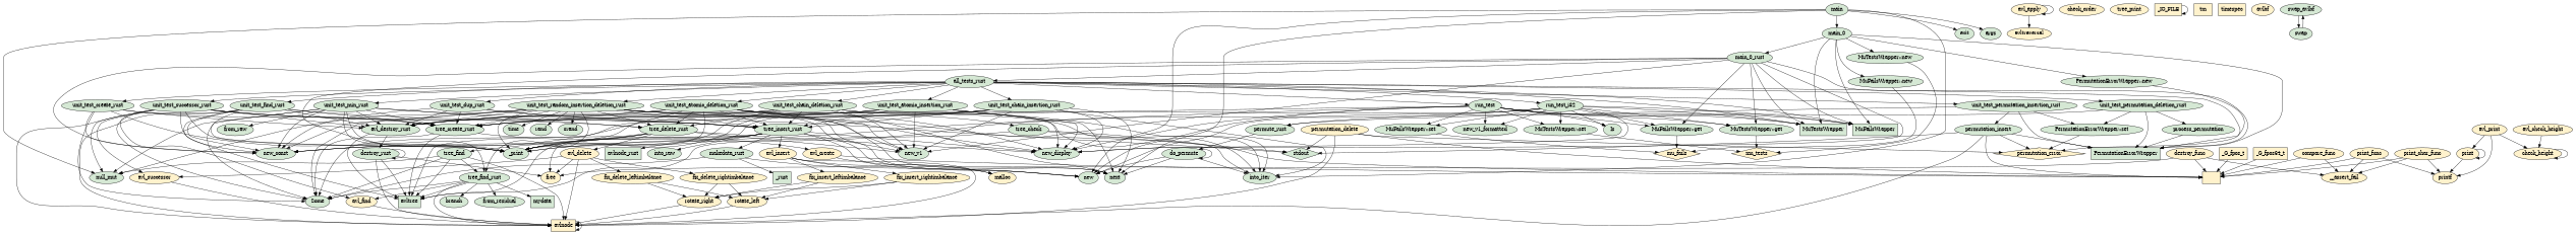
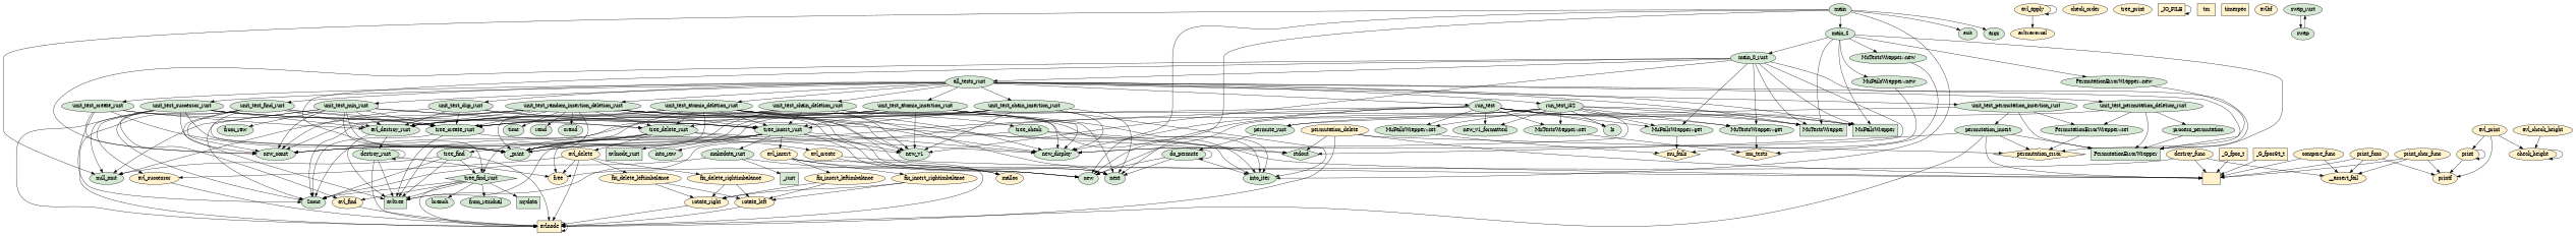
  digraph {
    node [fillcolor="#D5E8D4" language=target shape=ellipse style=filled type=functions]
    avl_create [fillcolor="#FFF2CC" language=source]
    "" [fillcolor="#FFF2CC" language=source shape=box type=structs]
    malloc [fillcolor="#FFF2CC" language=source]
    avl_find [fillcolor="#FFF2CC" language=source]
    avlnode [fillcolor="#FFF2CC" language=source shape=box type=structs]
    avl_successor [fillcolor="#FFF2CC" language=source]
    avl_apply [fillcolor="#FFF2CC" language=source]
    avltraversal [fillcolor="#FFF2CC" language=source type=enums]
    avl_print [fillcolor="#FFF2CC" language=source]
    check_height [fillcolor="#FFF2CC" language=source]
    print [fillcolor="#FFF2CC" language=source]
    printf [fillcolor="#FFF2CC" language=source]
    avl_check_height [fillcolor="#FFF2CC" language=source]
    avl_insert [fillcolor="#FFF2CC" language=source]
    fix_insert_leftimbalance [fillcolor="#FFF2CC" language=source]
    fix_insert_rightimbalance [fillcolor="#FFF2CC" language=source]
    rotate_left [fillcolor="#FFF2CC" language=source]
    rotate_right [fillcolor="#FFF2CC" language=source]
    avl_delete [fillcolor="#FFF2CC" language=source]
    fix_delete_leftimbalance [fillcolor="#FFF2CC" language=source]
    fix_delete_rightimbalance [fillcolor="#FFF2CC" language=source]
    free [fillcolor="#FFF2CC" language=source]
    check_order [fillcolor="#FFF2CC" language=source]
    compare_func [fillcolor="#FFF2CC" language=source]
    __assert_fail [fillcolor="#FFF2CC" language=source]
    destroy_func [fillcolor="#FFF2CC" language=source]
    print_func [fillcolor="#FFF2CC" language=source]
    print_char_func [fillcolor="#FFF2CC" language=source]
    main_0
    "PermutationErrorWrapper::new"
    main_0_rust
    "MuFailsWrapper::new"
    "MuTestsWrapper::new"
    PermutationErrorWrapper [shape=box type=structs]
    MuFailsWrapper [shape=box type=structs]
    MuTestsWrapper [shape=box type=structs]
    permutation_error [fillcolor="#FFF2CC" language=source shape=diamond type=globals]
    "MuFailsWrapper::get"
    _print
    new_const
    "MuTestsWrapper::get"
    new_display
    all_tests_rust
    new_v1
    mu_fails [fillcolor="#FFF2CC" language=source shape=diamond type=globals]
    mu_tests [fillcolor="#FFF2CC" language=source shape=diamond type=globals]
    tree_print [fillcolor="#FFF2CC" language=source]
    tree_check
    stdout [shape=diamond type=globals]
    avltree [shape=box type=structs]
    permutation_insert
    permutation_delete [fillcolor="#FFF2CC" language=source]
    _G_fpos_t [fillcolor="#FFF2CC" language=source shape=box type=structs]
    _G_fpos64_t [fillcolor="#FFF2CC" language=source shape=box type=structs]
    _IO_FILE [fillcolor="#FFF2CC" language=source shape=box type=structs]
    tm [fillcolor="#FFF2CC" language=source shape=box type=structs]
    timespec [fillcolor="#FFF2CC" language=source shape=box type=structs]
    avlbf [fillcolor="#FFF2CC" language=source type=enums]
    permute_rust
    do_permute
    new
    into_iter
    next
    tree_create_rust
    Some
    unit_test_successor_rust
    avl_destroy_rust
    tree_insert_rust
    tree_delete_rust
    null_mut
    destroy_rust
    makedata_rust
    avlnode_rust [shape=box type=structs]
    into_raw
    tree_find
    unit_test_permutation_deletion_rust
    process_permutation
    "PermutationErrorWrapper::set"
    run_test
    "MuTestsWrapper::set"
    "MuFailsWrapper::set"
    new_v1_formatted
    Is
    unit_test_find_rust
    unit_test_chain_insertion_rust
    unit_test_create_rust
    run_test_i32
    unit_test_atomic_deletion_rust
    unit_test_dup_rust
    unit_test_chain_deletion_rust
    unit_test_min_rust
    unit_test_atomic_insertion_rust
    unit_test_permutation_insertion_rust
    unit_test_random_insertion_deletion_rust
-   tree_find_rust
+   tree_find_rust [shape=diamond]
    from_raw
    time
    rand
    srand
-   swap_rust [label=swap_avlbf]
+   swap_rust
    swap
    branch
    from_residual
    mydata [shape=box type=structs]
    main
    exit
    args
    _rust [shape=box type=structs]
    avl_create -> ""
    avl_create -> malloc
    avl_find -> avlnode
    avlnode -> avlnode
    avl_successor -> avlnode
    avl_apply -> avl_apply
    avl_apply -> avltraversal
    avl_print -> check_height
    avl_print -> print
    avl_print -> printf
    check_height -> check_height
    print -> print
    print -> printf
    avl_check_height -> check_height
    avl_insert -> malloc
    avl_insert -> avlnode
    avl_insert -> fix_insert_leftimbalance
    avl_insert -> fix_insert_rightimbalance
    fix_insert_leftimbalance -> rotate_left
    fix_insert_leftimbalance -> rotate_right
    fix_insert_rightimbalance -> rotate_left
    fix_insert_rightimbalance -> rotate_right
    rotate_left -> avlnode
    rotate_right -> avlnode
    avl_delete -> avlnode
    avl_delete -> avl_successor
    avl_delete -> fix_delete_leftimbalance
    avl_delete -> fix_delete_rightimbalance
    avl_delete -> free
    fix_delete_leftimbalance -> rotate_left
    fix_delete_leftimbalance -> rotate_right
    fix_delete_rightimbalance -> rotate_left
    fix_delete_rightimbalance -> rotate_right
    compare_func -> ""
    compare_func -> __assert_fail
    destroy_func -> ""
    destroy_func -> free
    destroy_func -> __assert_fail
    print_func -> ""
    print_func -> printf
    print_func -> __assert_fail
    print_char_func -> ""
    print_char_func -> printf
    print_char_func -> __assert_fail
    main_0 -> "PermutationErrorWrapper::new"
    main_0 -> main_0_rust
    main_0 -> "MuFailsWrapper::new"
    main_0 -> "MuTestsWrapper::new"
    main_0 -> PermutationErrorWrapper
    main_0 -> MuFailsWrapper
    main_0 -> MuTestsWrapper
    "PermutationErrorWrapper::new" -> permutation_error
    main_0_rust -> PermutationErrorWrapper
    main_0_rust -> MuFailsWrapper
    main_0_rust -> MuTestsWrapper
    main_0_rust -> "MuFailsWrapper::get"
    main_0_rust -> _print
    main_0_rust -> new_const
    main_0_rust -> "MuTestsWrapper::get"
    main_0_rust -> new_display
    main_0_rust -> all_tests_rust
    main_0_rust -> new_v1
    "MuFailsWrapper::new" -> mu_fails
    "MuTestsWrapper::new" -> mu_tests
    "MuFailsWrapper::get" -> mu_fails
    "MuTestsWrapper::get" -> mu_tests
    all_tests_rust -> PermutationErrorWrapper
    all_tests_rust -> MuFailsWrapper
    all_tests_rust -> MuTestsWrapper
    all_tests_rust -> unit_test_successor_rust
    all_tests_rust -> unit_test_permutation_deletion_rust
    all_tests_rust -> run_test
    all_tests_rust -> unit_test_find_rust
    all_tests_rust -> unit_test_chain_insertion_rust
    all_tests_rust -> unit_test_create_rust
    all_tests_rust -> run_test_i32
    all_tests_rust -> unit_test_atomic_deletion_rust
    all_tests_rust -> unit_test_dup_rust
    all_tests_rust -> unit_test_chain_deletion_rust
    all_tests_rust -> unit_test_min_rust
    all_tests_rust -> unit_test_atomic_insertion_rust
    all_tests_rust -> unit_test_permutation_insertion_rust
    all_tests_rust -> unit_test_random_insertion_deletion_rust
    tree_check -> ""
    tree_check -> stdout
    tree_check -> avltree
    permutation_insert -> ""
    permutation_insert -> avlnode
    permutation_insert -> PermutationErrorWrapper
    permutation_insert -> permutation_error
    permutation_insert -> stdout
    permutation_delete -> ""
    permutation_delete -> avlnode
    permutation_delete -> permutation_error
    permutation_delete -> stdout
    _G_fpos_t -> ""
    _G_fpos64_t -> ""
    _IO_FILE -> _IO_FILE
    permute_rust -> do_permute
    do_permute -> do_permute
    do_permute -> new
    do_permute -> into_iter
    do_permute -> next
    tree_create_rust -> avl_create
    tree_create_rust -> avltree
    tree_create_rust -> Some
    unit_test_successor_rust -> avlnode
    unit_test_successor_rust -> avl_successor
    unit_test_successor_rust -> _print
    unit_test_successor_rust -> new_const
    unit_test_successor_rust -> tree_create_rust
    unit_test_successor_rust -> Some
    unit_test_successor_rust -> avl_destroy_rust
    unit_test_successor_rust -> tree_insert_rust
    unit_test_successor_rust -> tree_delete_rust
    unit_test_successor_rust -> null_mut
    avl_destroy_rust -> avltree
    avl_destroy_rust -> destroy_rust
    tree_insert_rust -> avl_insert
    tree_insert_rust -> free
    tree_insert_rust -> _print
    tree_insert_rust -> new_display
    tree_insert_rust -> new_v1
    tree_insert_rust -> avltree
    tree_insert_rust -> new
    tree_insert_rust -> makedata_rust
    tree_insert_rust -> avlnode_rust
    tree_insert_rust -> into_raw
    tree_delete_rust -> avl_delete
    tree_delete_rust -> _print
    tree_delete_rust -> new_const
    tree_delete_rust -> new_display
    tree_delete_rust -> new_v1
    tree_delete_rust -> avltree
    tree_delete_rust -> tree_find
    destroy_rust -> avlnode
    destroy_rust -> free
    destroy_rust -> avltree
    destroy_rust -> destroy_rust
    makedata_rust -> new
    makedata_rust -> Some
    makedata_rust -> _rust
    tree_find -> avlnode
    tree_find -> avltree
    tree_find -> Some
    tree_find -> null_mut
    tree_find -> tree_find_rust
    unit_test_permutation_deletion_rust -> PermutationErrorWrapper
    unit_test_permutation_deletion_rust -> permute_rust
    unit_test_permutation_deletion_rust -> process_permutation
    unit_test_permutation_deletion_rust -> "PermutationErrorWrapper::set"
    process_permutation -> PermutationErrorWrapper
    "PermutationErrorWrapper::set" -> permutation_error
    run_test -> MuFailsWrapper
    run_test -> MuTestsWrapper
    run_test -> "MuFailsWrapper::get"
    run_test -> _print
    run_test -> new_const
    run_test -> "MuTestsWrapper::get"
    run_test -> new_display
    run_test -> new
    run_test -> "MuTestsWrapper::set"
    run_test -> "MuFailsWrapper::set"
    run_test -> new_v1_formatted
    run_test -> Is
    "MuTestsWrapper::set" -> mu_tests
    "MuFailsWrapper::set" -> mu_fails
    unit_test_find_rust -> avl_find
    unit_test_find_rust -> avlnode
    unit_test_find_rust -> _print
    unit_test_find_rust -> new_const
    unit_test_find_rust -> avltree
    unit_test_find_rust -> tree_create_rust
    unit_test_find_rust -> avl_destroy_rust
    unit_test_find_rust -> tree_insert_rust
    unit_test_chain_insertion_rust -> _print
    unit_test_chain_insertion_rust -> new_display
    unit_test_chain_insertion_rust -> new_v1
    unit_test_chain_insertion_rust -> into_iter
    unit_test_chain_insertion_rust -> next
    unit_test_chain_insertion_rust -> tree_create_rust
    unit_test_chain_insertion_rust -> avl_destroy_rust
    unit_test_chain_insertion_rust -> tree_insert_rust
    unit_test_create_rust -> _print
    unit_test_create_rust -> new_const
    unit_test_create_rust -> tree_create_rust
    unit_test_create_rust -> Some
    unit_test_create_rust -> avl_destroy_rust
    run_test_i32 -> MuFailsWrapper
    run_test_i32 -> MuTestsWrapper
    run_test_i32 -> "MuFailsWrapper::get"
    run_test_i32 -> _print
    run_test_i32 -> new_const
    run_test_i32 -> "MuTestsWrapper::get"
    run_test_i32 -> new_display
    run_test_i32 -> new
    run_test_i32 -> "MuTestsWrapper::set"
    run_test_i32 -> "MuFailsWrapper::set"
    run_test_i32 -> new_v1_formatted
    run_test_i32 -> Is
    unit_test_atomic_deletion_rust -> _print
    unit_test_atomic_deletion_rust -> new_display
    unit_test_atomic_deletion_rust -> new_v1
    unit_test_atomic_deletion_rust -> tree_check
    unit_test_atomic_deletion_rust -> into_iter
    unit_test_atomic_deletion_rust -> next
    unit_test_atomic_deletion_rust -> tree_create_rust
    unit_test_atomic_deletion_rust -> Some
    unit_test_atomic_deletion_rust -> avl_destroy_rust
    unit_test_atomic_deletion_rust -> tree_insert_rust
    unit_test_atomic_deletion_rust -> tree_delete_rust
    unit_test_dup_rust -> new_const
    unit_test_dup_rust -> stdout
    unit_test_dup_rust -> tree_create_rust
    unit_test_dup_rust -> avl_destroy_rust
    unit_test_dup_rust -> tree_insert_rust
    unit_test_chain_deletion_rust -> _print
    unit_test_chain_deletion_rust -> new_display
    unit_test_chain_deletion_rust -> new_v1
    unit_test_chain_deletion_rust -> into_iter
    unit_test_chain_deletion_rust -> next
    unit_test_chain_deletion_rust -> tree_create_rust
    unit_test_chain_deletion_rust -> avl_destroy_rust
    unit_test_chain_deletion_rust -> tree_insert_rust
    unit_test_chain_deletion_rust -> tree_delete_rust
    unit_test_min_rust -> _print
    unit_test_min_rust -> new_const
    unit_test_min_rust -> tree_create_rust
    unit_test_min_rust -> Some
    unit_test_min_rust -> avl_destroy_rust
    unit_test_min_rust -> tree_insert_rust
    unit_test_min_rust -> tree_delete_rust
    unit_test_min_rust -> null_mut
    unit_test_min_rust -> tree_find_rust
    unit_test_min_rust -> from_raw
    unit_test_atomic_insertion_rust -> _print
    unit_test_atomic_insertion_rust -> new_display
    unit_test_atomic_insertion_rust -> new_v1
    unit_test_atomic_insertion_rust -> into_iter
    unit_test_atomic_insertion_rust -> next
    unit_test_atomic_insertion_rust -> tree_create_rust
    unit_test_atomic_insertion_rust -> avl_destroy_rust
    unit_test_atomic_insertion_rust -> tree_insert_rust
    unit_test_permutation_insertion_rust -> PermutationErrorWrapper
    unit_test_permutation_insertion_rust -> permutation_insert
    unit_test_permutation_insertion_rust -> permute_rust
    unit_test_permutation_insertion_rust -> "PermutationErrorWrapper::set"
    unit_test_random_insertion_deletion_rust -> _print
    unit_test_random_insertion_deletion_rust -> new_const
    unit_test_random_insertion_deletion_rust -> new_display
    unit_test_random_insertion_deletion_rust -> new_v1
    unit_test_random_insertion_deletion_rust -> new
    unit_test_random_insertion_deletion_rust -> into_iter
    unit_test_random_insertion_deletion_rust -> next
    unit_test_random_insertion_deletion_rust -> tree_create_rust
    unit_test_random_insertion_deletion_rust -> Some
    unit_test_random_insertion_deletion_rust -> avl_destroy_rust
    unit_test_random_insertion_deletion_rust -> tree_insert_rust
    unit_test_random_insertion_deletion_rust -> tree_delete_rust
    unit_test_random_insertion_deletion_rust -> null_mut
    unit_test_random_insertion_deletion_rust -> tree_find_rust
    unit_test_random_insertion_deletion_rust -> time
    unit_test_random_insertion_deletion_rust -> rand
    unit_test_random_insertion_deletion_rust -> srand
    tree_find_rust -> avl_find
    tree_find_rust -> avlnode
    tree_find_rust -> avltree
    tree_find_rust -> Some
    tree_find_rust -> branch
    tree_find_rust -> from_residual
    tree_find_rust -> mydata
    swap_rust -> swap
    swap -> swap_rust
    main -> main_0
    main -> new
    main -> into_iter
    main -> next
    main -> null_mut
    main -> exit
    main -> args
  }
